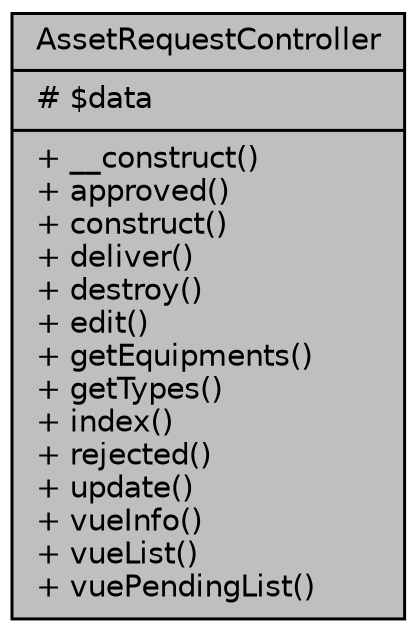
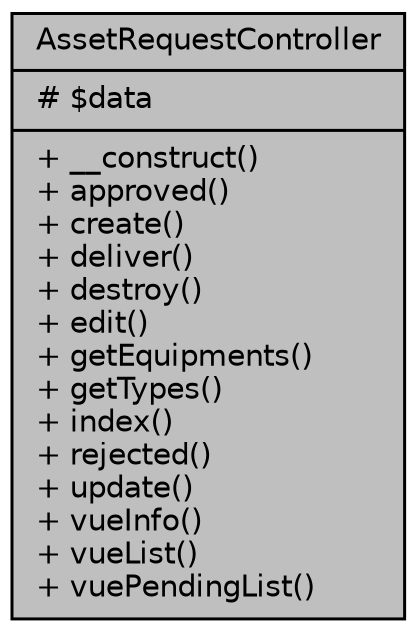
  digraph {
-   n1 [color=black fillcolor=grey75 fontcolor=black fontname=Helvetica fontsize=10 height=0.2 label="{AssetRequestController\n|# $data\l|+ __construct()\l+ approved()\l+ construct()\l+ deliver()\l+ destroy()\l+ edit()\l+ getEquipments()\l+ getTypes()\l+ index()\l+ rejected()\l+ update()\l+ vueInfo()\l+ vueList()\l+ vuePendingList()\l}" shape=record style=filled width=0.4]
+   n1 [color=black fillcolor=grey75 fontcolor=black fontname=Helvetica fontsize=10 height=0.2 label="{AssetRequestController\n|# $data\l|+ __construct()\l+ approved()\l+ create()\l+ deliver()\l+ destroy()\l+ edit()\l+ getEquipments()\l+ getTypes()\l+ index()\l+ rejected()\l+ update()\l+ vueInfo()\l+ vueList()\l+ vuePendingList()\l}" shape=record style=filled width=0.4]
  }
